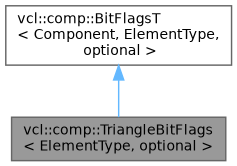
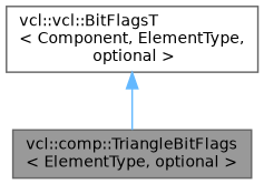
  digraph {
    node [color=gray40 fontname=Helvetica fontsize=10 shape=box style=filled]
    n1 [fillcolor=grey60 fontcolor=black height=0.2 label="vcl::comp::TriangleBitFlags\l\< ElementType, optional \>" width=0.4]
-   n2 [fillcolor=white height=0.2 label="vcl::comp::BitFlagsT\l\< Component, ElementType,\l optional \>" width=0.4]
+   n2 [fillcolor=white height=0.2 label="vcl::vcl::BitFlagsT\l\< Component, ElementType,\l optional \>" width=0.4]
    n2 -> n1 [color=steelblue1 dir=back fontname=Helvetica fontsize=10 labelfontname=Helvetica labelfontsize=10 style=solid]
  }
